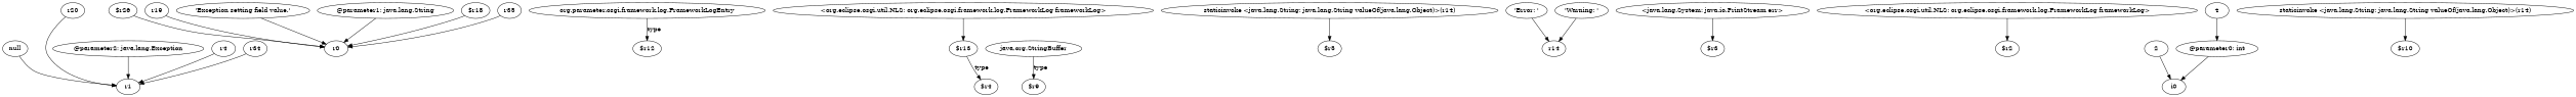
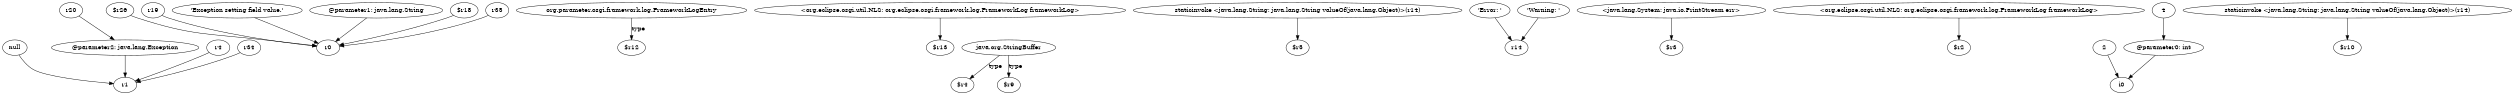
  digraph {
    n1 [label=null]
    n2 [label=r1]
    n3 [label="$r26"]
    n4 [label=r0]
    n5 [label="org.parameter.osgi.framework.log.FrameworkLogEntry"]
    n6 [label="$r12"]
    n7 [label="<org.eclipse.osgi.util.NLS: org.eclipse.osgi.framework.log.FrameworkLog frameworkLog>"]
    n8 [label="$r13"]
    n9 [label="@parameter2: java.lang.Exception"]
    n10 [label="java.org.StringBuffer"]
    n11 [label="$r9"]
    n12 [label="$r4"]
    n13 [label="staticinvoke <java.lang.String: java.lang.String valueOf(java.lang.Object)>(r14)"]
    n14 [label="$r5"]
    n15 [label="'Error: '"]
    n16 [label=r14]
    n17 [label="<java.lang.System: java.io.PrintStream err>"]
    n18 [label="$r3"]
    n19 [label=r19]
    n20 [label="'Exception setting field value.'"]
    n21 [label="<org.eclipse.osgi.util.NLS: org.eclipse.osgi.framework.log.FrameworkLog frameworkLog>"]
    n22 [label="$r2"]
    n23 [label=r4]
    n24 [label=r34]
    n25 [label="@parameter0: int"]
    n26 [label=i0]
    n27 [label=r20]
    n28 [label="@parameter1: java.lang.String"]
    n29 [label="$r18"]
    n30 [label="staticinvoke <java.lang.String: java.lang.String valueOf(java.lang.Object)>(r14)"]
    n31 [label="$r10"]
    n32 [label=2]
    n33 [label="'Warning: '"]
    n34 [label=4]
    n35 [label=r35]
    n1 -> n2
    n3 -> n4
    n5 -> n6 [label=type]
    n7 -> n8
    n9 -> n2
    n10 -> n11 [label=type]
-   n8 -> n12 [label=type]
+   n10 -> n12 [label=type]
    n13 -> n14
    n15 -> n16
    n17 -> n18
    n19 -> n4
    n20 -> n4
    n21 -> n22
    n23 -> n2
    n24 -> n2
    n25 -> n26
-   n27 -> n2
+   n27 -> n9
    n28 -> n4
    n29 -> n4
    n30 -> n31
    n32 -> n26
    n33 -> n16
    n34 -> n25
    n35 -> n4
  }
